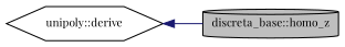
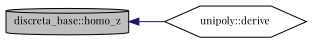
  digraph {
    rankdir=LR
    fontname="Playfair Display"
    node [color=black fontname="Playfair Display" fontsize=10 style=filled]
    n1 [fillcolor=grey75 fontcolor=black height=0.2 label="discreta_base::homo_z" shape=cylinder width=0.4]
    n2 [fillcolor=white height=0.2 label="unipoly::derive" shape=hexagon width=0.4]
-   n2 -> n1 [color=midnightblue dir=back fontname="Playfair Display" fontsize=10 labelfontname=Helvetica labelfontsize=10 style=solid]
+   n1 -> n2 [color=midnightblue dir=back fontname="Playfair Display" fontsize=10 labelfontname=Helvetica labelfontsize=10 style=solid]
  }
